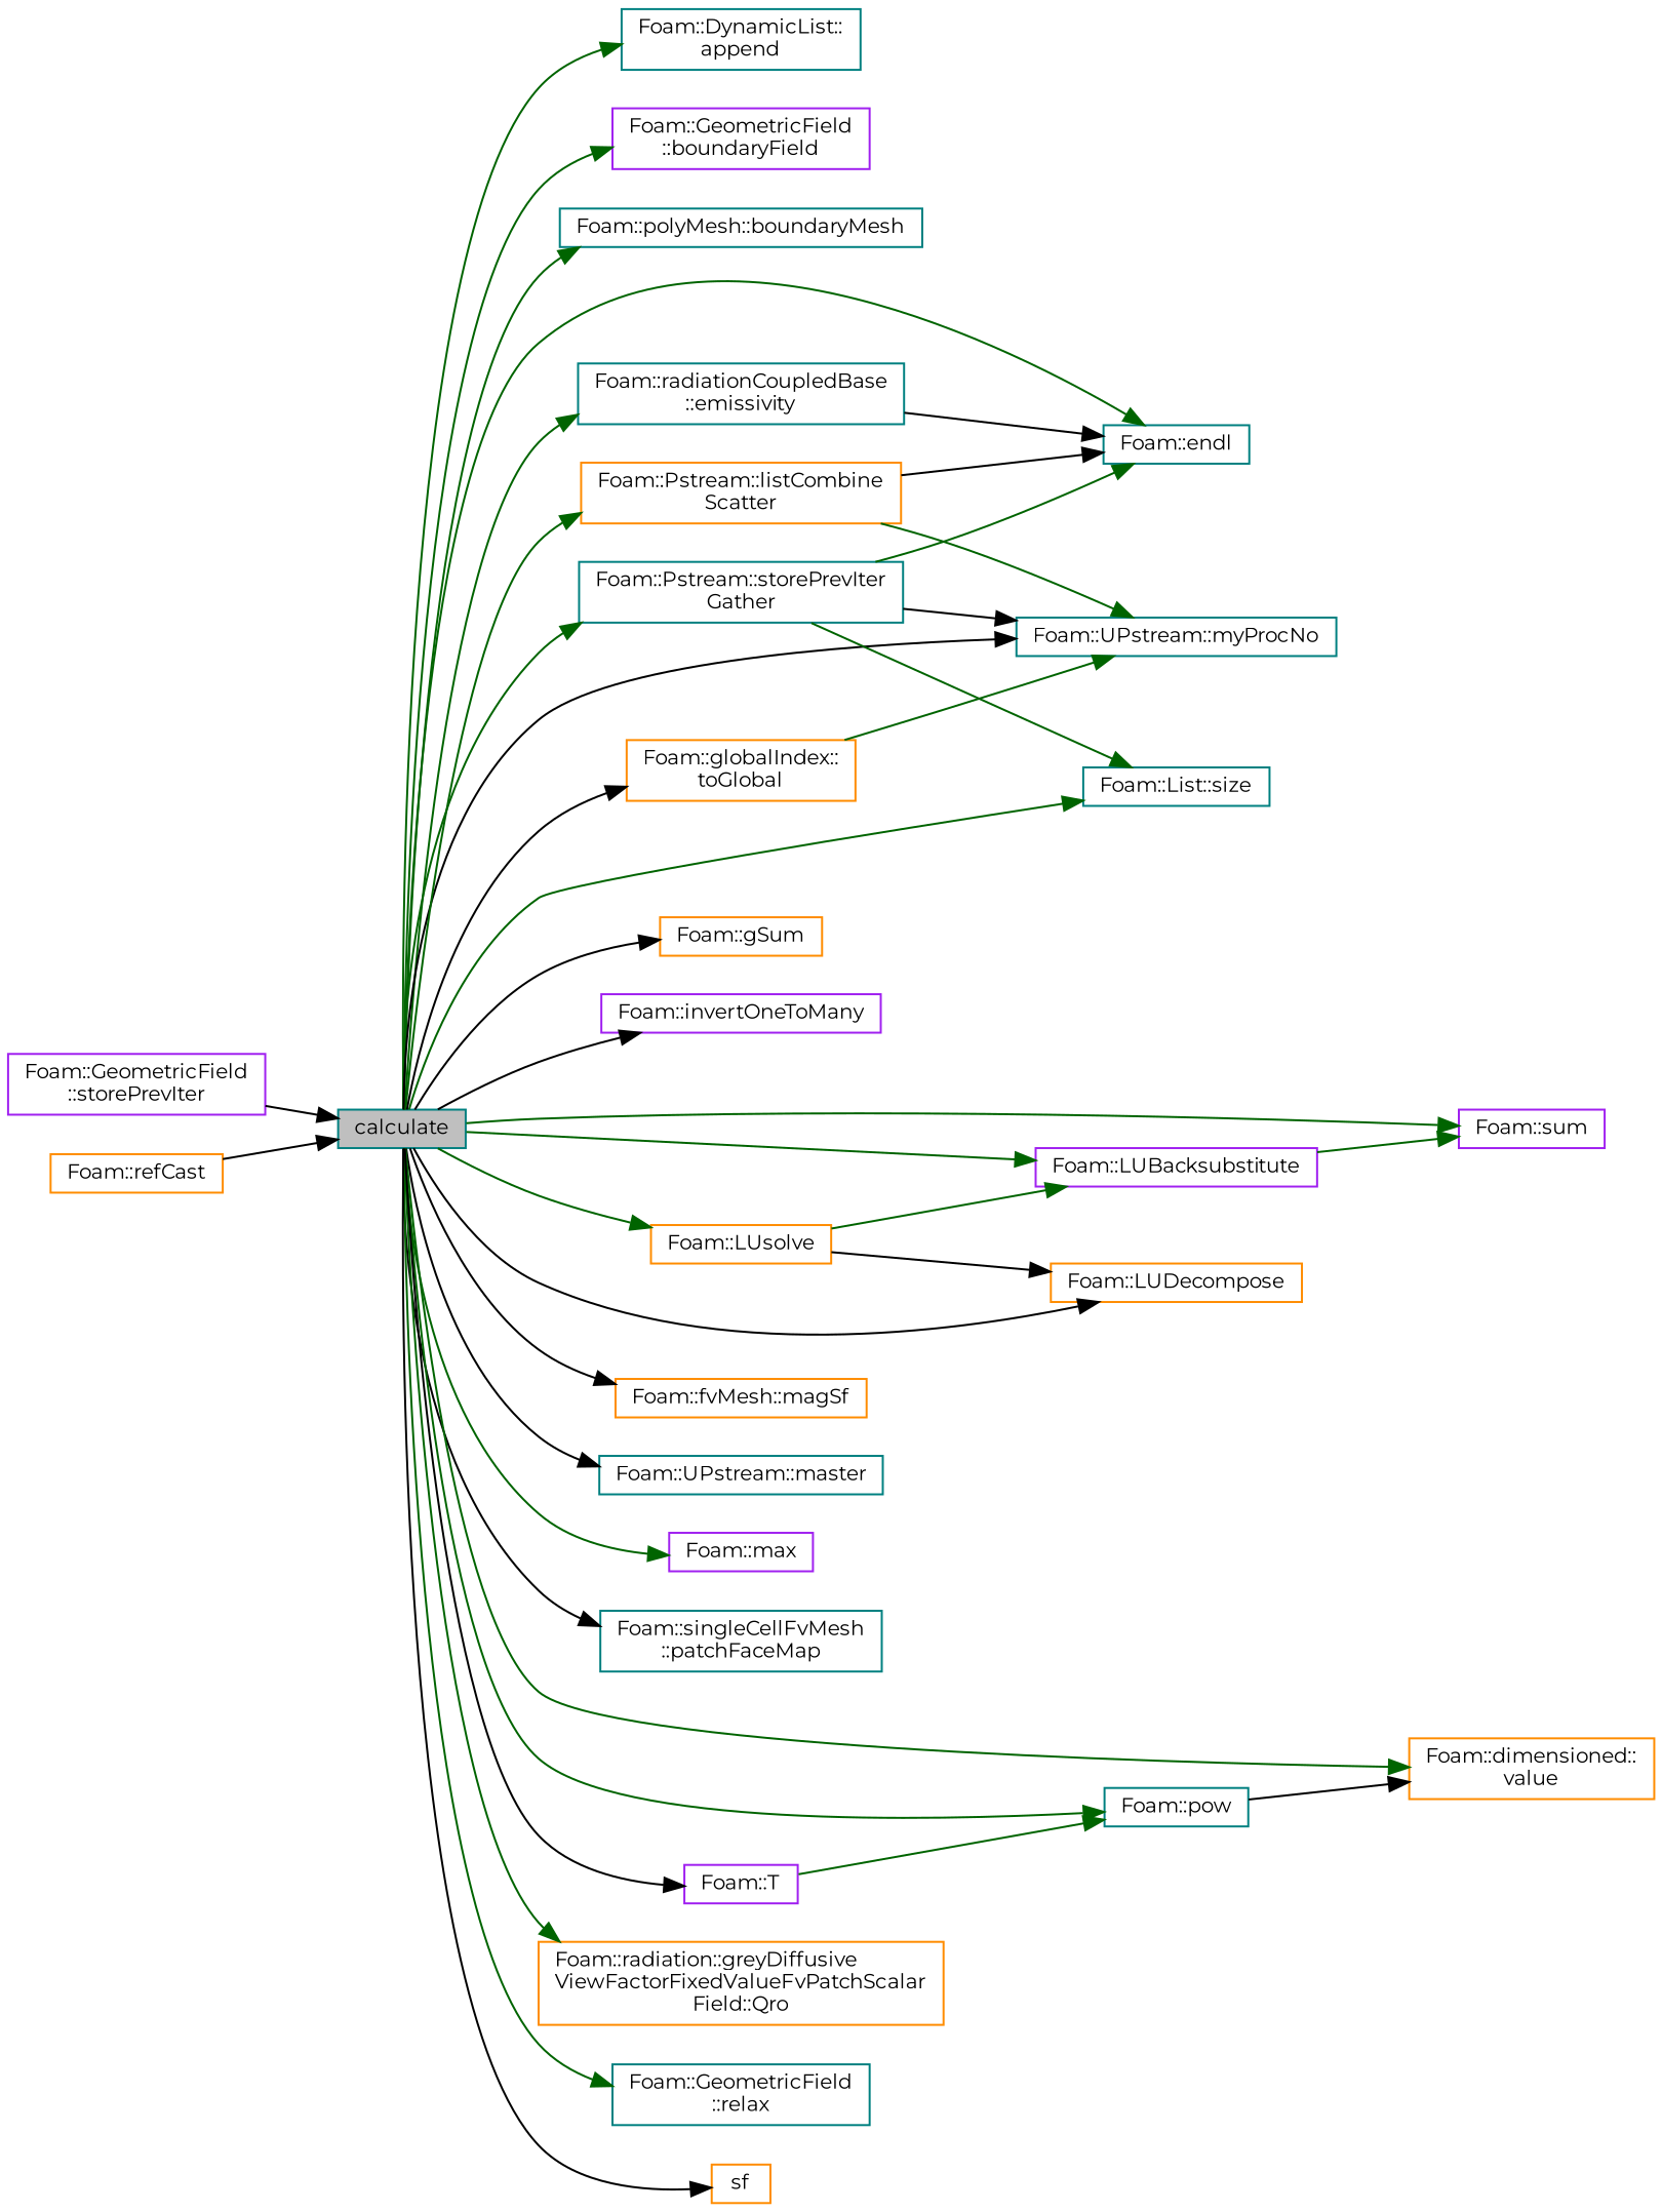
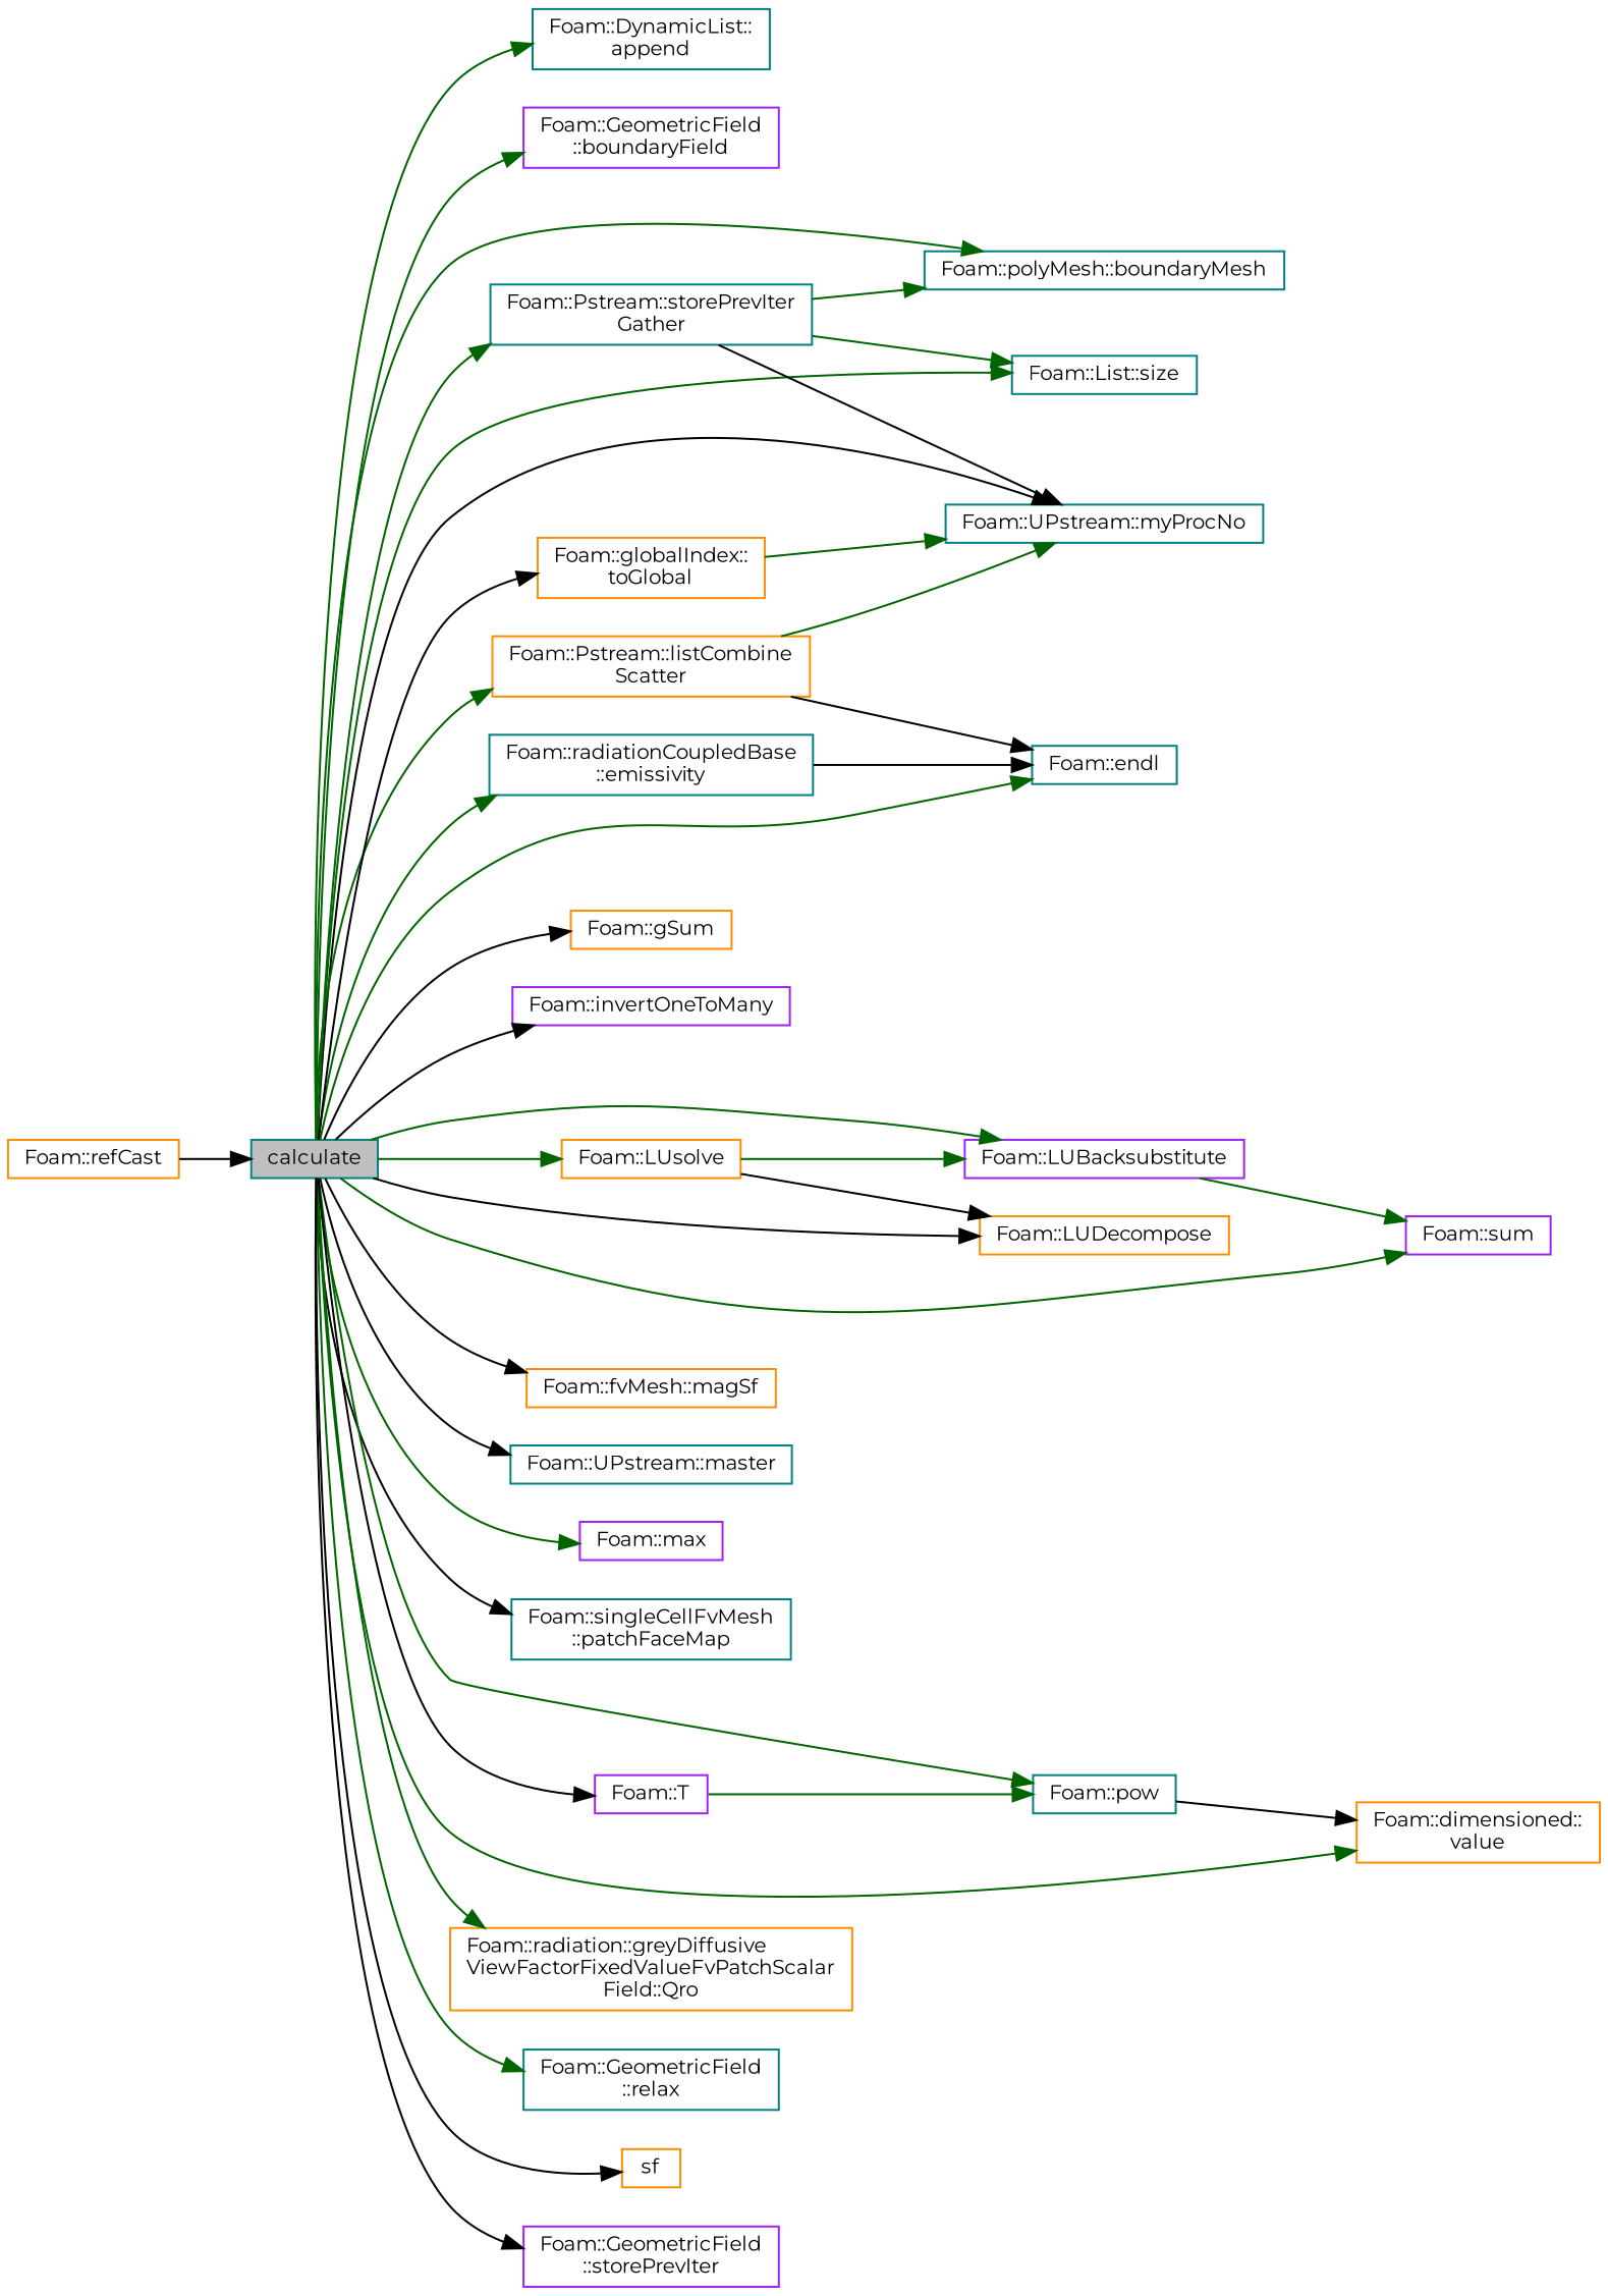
  digraph {
    fontname=Montserrat
    rankdir=LR
    node [color=teal fontname=Montserrat fontsize=10 shape=record]
    edge [color=darkgreen fontname=Montserrat fontsize=10 labelfontname=FreeSans labelfontsize=10 style=solid]
    n1 [fillcolor=grey75 fontcolor=black height=0.2 label=calculate style=filled width=0.4]
    n2 [height=0.2 label="Foam::DynamicList::\lappend" width=0.4]
    n3 [color=purple height=0.2 label="Foam::GeometricField\l::boundaryField" width=0.4]
    n4 [height=0.2 label="Foam::polyMesh::boundaryMesh" width=0.4]
    n5 [height=0.2 label="Foam::radiationCoupledBase\l::emissivity" width=0.4]
    n6 [height=0.2 label="Foam::endl" width=0.4]
    n7 [color=darkorange height=0.2 label="Foam::gSum" width=0.4]
    n8 [color=purple height=0.2 label="Foam::invertOneToMany" width=0.4]
    n9 [height=0.2 label="Foam::Pstream::storePrevIter\lGather" width=0.4]
    n10 [height=0.2 label="Foam::UPstream::myProcNo" width=0.4]
    n11 [height=0.2 label="Foam::List::size" width=0.4]
    n12 [color=darkorange height=0.2 label="Foam::Pstream::listCombine\lScatter" width=0.4]
    n13 [color=purple height=0.2 label="Foam::LUBacksubstitute" width=0.4]
    n14 [color=purple height=0.2 label="Foam::sum" width=0.4]
    n15 [color=darkorange height=0.2 label="Foam::LUDecompose" width=0.4]
    n16 [color=darkorange height=0.2 label="Foam::LUsolve" width=0.4]
    n17 [color=darkorange height=0.2 label="Foam::fvMesh::magSf" width=0.4]
    n18 [height=0.2 label="Foam::UPstream::master" width=0.4]
    n19 [color=purple height=0.2 label="Foam::max" width=0.4]
    n20 [height=0.2 label="Foam::singleCellFvMesh\l::patchFaceMap" width=0.4]
    n21 [height=0.2 label="Foam::pow" width=0.4]
    n22 [color=darkorange height=0.2 label="Foam::dimensioned::\lvalue" width=0.4]
    n23 [color=darkorange height=0.2 label="Foam::radiation::greyDiffusive\lViewFactorFixedValueFvPatchScalar\lField::Qro" width=0.4]
    n24 [height=0.2 label="Foam::GeometricField\l::relax" width=0.4]
    n25 [color=darkorange height=0.2 label=sf width=0.4]
    n26 [color=purple height=0.2 label="Foam::GeometricField\l::storePrevIter" width=0.4]
    n27 [color=purple height=0.2 label="Foam::T" width=0.4]
    n28 [color=darkorange height=0.2 label="Foam::globalIndex::\ltoGlobal" width=0.4]
    n29 [color=darkorange height=0.2 label="Foam::refCast" width=0.4]
    n1 -> n2
    n1 -> n3
    n1 -> n4
    n1 -> n5
    n1 -> n6
    n1 -> n7 [color=black]
    n1 -> n8 [color=black]
    n1 -> n9
    n1 -> n10 [color=black]
    n1 -> n11
    n1 -> n12
    n1 -> n13
    n1 -> n14
    n1 -> n15 [color=black]
    n1 -> n16
    n1 -> n17 [color=black]
    n1 -> n18 [color=black]
    n1 -> n19
    n1 -> n20 [color=black]
    n1 -> n21
    n1 -> n22
    n1 -> n23
    n1 -> n24
    n1 -> n25 [color=black]
-   n26 -> n1 [color=black]
+   n1 -> n26 [color=black]
    n1 -> n27 [color=black]
    n1 -> n28 [color=black]
    n5 -> n6 [color=black]
-   n9 -> n6
+   n9 -> n4
    n9 -> n10 [color=black]
    n9 -> n11
    n12 -> n6 [color=black]
    n12 -> n10
    n13 -> n14
    n16 -> n13
    n16 -> n15 [color=black]
    n21 -> n22 [color=black]
    n27 -> n21
    n28 -> n10
    n29 -> n1 [color=black]
  }
